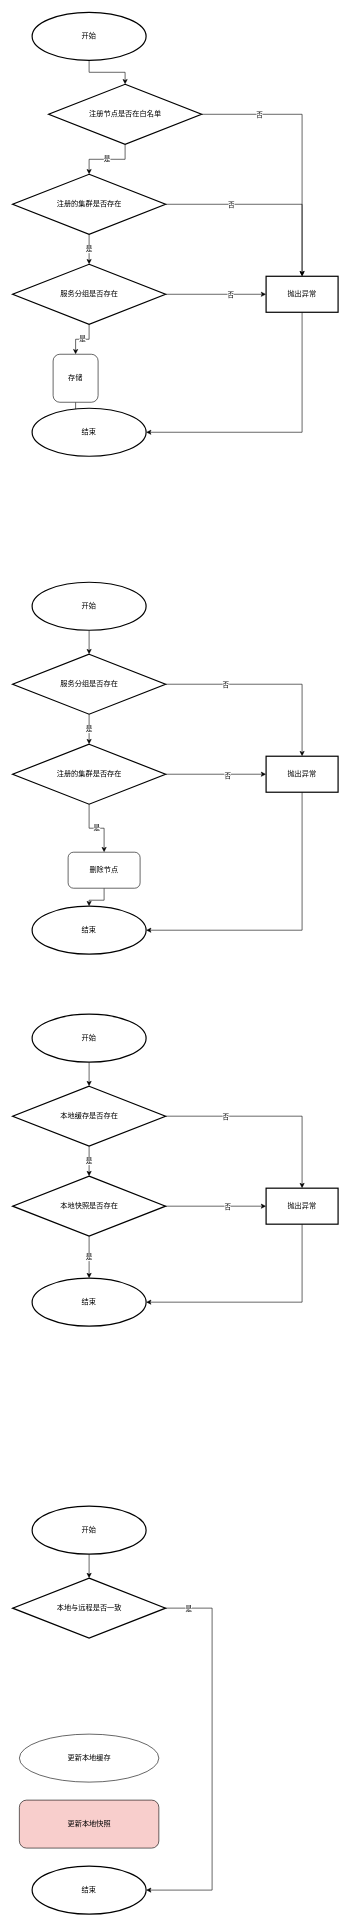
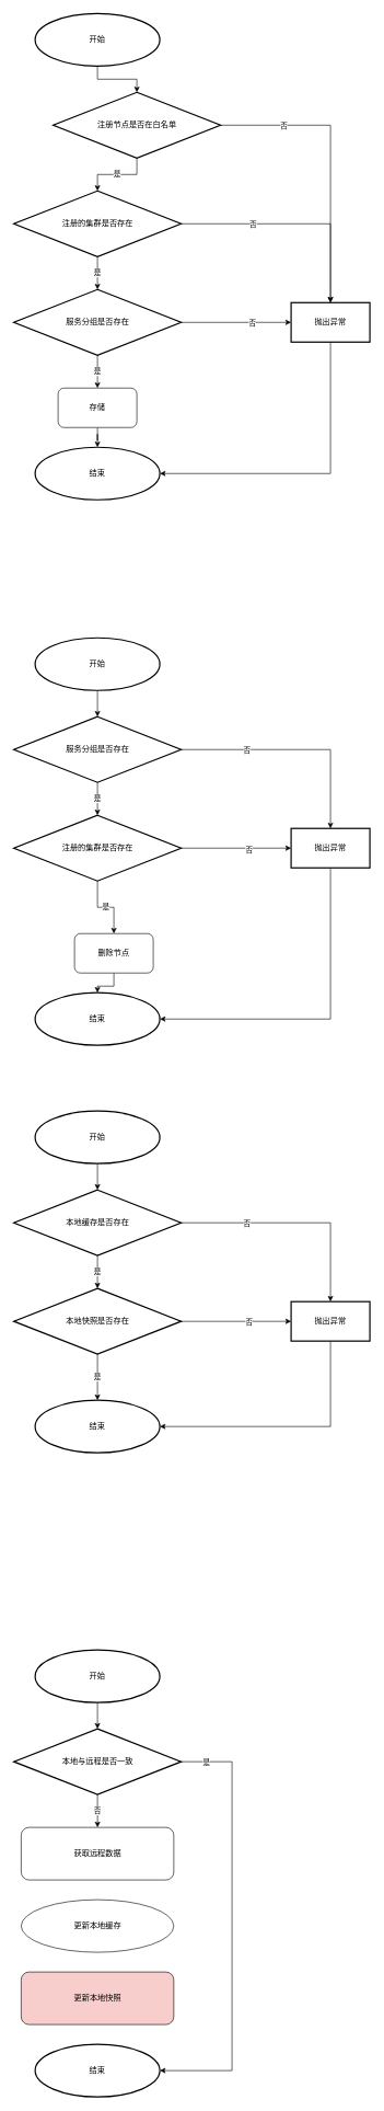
  <mxCell id="0" />
  <mxCell id="1" parent="0" />
  <mxCell id="2" value="" style="edgeStyle=orthogonalEdgeStyle;rounded=0;orthogonalLoop=1;jettySize=auto;html=1;" edge="1" parent="1" source="3" target="7"><mxGeometry relative="1" as="geometry" /></mxCell>
  <mxCell id="3" value="开始" style="strokeWidth=2;html=1;shape=mxgraph.flowchart.start_1;whiteSpace=wrap;" vertex="1" parent="1"><mxGeometry x="53" y="20" width="190" height="80" as="geometry" /></mxCell>
  <mxCell id="4" value="是" style="edgeStyle=orthogonalEdgeStyle;rounded=0;orthogonalLoop=1;jettySize=auto;html=1;" edge="1" parent="1" source="7" target="11"><mxGeometry relative="1" as="geometry" /></mxCell>
  <mxCell id="5" value="" style="edgeStyle=orthogonalEdgeStyle;rounded=0;orthogonalLoop=1;jettySize=auto;html=1;" edge="1" parent="1" source="7" target="20"><mxGeometry relative="1" as="geometry" /></mxCell>
  <mxCell id="6" value="否" style="edgeLabel;html=1;align=center;verticalAlign=middle;resizable=0;points=[];" vertex="1" connectable="0" parent="5"><mxGeometry x="-0.628" y="2" relative="1" as="geometry"><mxPoint x="15" y="2" as="offset" /></mxGeometry></mxCell>
  <mxCell id="7" value="注册节点是否在白名单" style="strokeWidth=2;html=1;shape=mxgraph.flowchart.decision;whiteSpace=wrap;" vertex="1" parent="1"><mxGeometry x="80.5" y="140" width="255" height="100" as="geometry" /></mxCell>
  <mxCell id="8" value="是" style="edgeStyle=orthogonalEdgeStyle;rounded=0;orthogonalLoop=1;jettySize=auto;html=1;" edge="1" parent="1" source="11" target="15"><mxGeometry relative="1" as="geometry" /></mxCell>
  <mxCell id="9" style="edgeStyle=orthogonalEdgeStyle;rounded=0;orthogonalLoop=1;jettySize=auto;html=1;" edge="1" parent="1" source="11" target="20"><mxGeometry relative="1" as="geometry" /></mxCell>
  <mxCell id="10" value="否" style="edgeLabel;html=1;align=center;verticalAlign=middle;resizable=0;points=[];" vertex="1" connectable="0" parent="9"><mxGeometry x="-0.45" y="2" relative="1" as="geometry"><mxPoint x="13" y="2" as="offset" /></mxGeometry></mxCell>
  <mxCell id="11" value="注册的集群是否存在" style="strokeWidth=2;html=1;shape=mxgraph.flowchart.decision;whiteSpace=wrap;" vertex="1" parent="1"><mxGeometry x="20.5" y="290" width="255" height="100" as="geometry" /></mxCell>
  <mxCell id="12" value="是" style="edgeStyle=orthogonalEdgeStyle;rounded=0;orthogonalLoop=1;jettySize=auto;html=1;" edge="1" parent="1" source="15" target="17"><mxGeometry relative="1" as="geometry" /></mxCell>
  <mxCell id="13" style="edgeStyle=orthogonalEdgeStyle;rounded=0;orthogonalLoop=1;jettySize=auto;html=1;entryX=0;entryY=0.5;entryDx=0;entryDy=0;" edge="1" parent="1" source="15" target="20"><mxGeometry relative="1" as="geometry" /></mxCell>
  <mxCell id="14" value="否" style="edgeLabel;html=1;align=center;verticalAlign=middle;resizable=0;points=[];" vertex="1" connectable="0" parent="13"><mxGeometry x="0.152" relative="1" as="geometry"><mxPoint x="12" as="offset" /></mxGeometry></mxCell>
  <mxCell id="15" value="服务分组是否存在" style="strokeWidth=2;html=1;shape=mxgraph.flowchart.decision;whiteSpace=wrap;" vertex="1" parent="1"><mxGeometry x="20.5" y="440" width="255" height="100" as="geometry" /></mxCell>
  <mxCell id="16" value="" style="edgeStyle=orthogonalEdgeStyle;rounded=0;orthogonalLoop=1;jettySize=auto;html=1;" edge="1" parent="1" source="17" target="18"><mxGeometry relative="1" as="geometry" /></mxCell>
- <mxCell id="17" value="存储" style="rounded=1;whiteSpace=wrap;html=1;" vertex="1" parent="1"><mxGeometry x="88" y="590" width="75" height="80" as="geometry" /></mxCell>
+ <mxCell id="17" value="存储" style="rounded=1;whiteSpace=wrap;html=1;" vertex="1" parent="1"><mxGeometry x="88" y="590" width="120" height="60" as="geometry" /></mxCell>
  <mxCell id="18" value="结束" style="strokeWidth=2;html=1;shape=mxgraph.flowchart.start_1;whiteSpace=wrap;" vertex="1" parent="1"><mxGeometry x="53" y="680" width="190" height="80" as="geometry" /></mxCell>
  <mxCell id="19" style="edgeStyle=orthogonalEdgeStyle;rounded=0;orthogonalLoop=1;jettySize=auto;html=1;entryX=1;entryY=0.5;entryDx=0;entryDy=0;entryPerimeter=0;" edge="1" parent="1" source="20" target="18"><mxGeometry relative="1" as="geometry"><Array as="points"><mxPoint x="503" y="720" /></Array></mxGeometry></mxCell>
  <mxCell id="20" value="抛出异常" style="whiteSpace=wrap;html=1;strokeWidth=2;" vertex="1" parent="1"><mxGeometry x="443" y="460" width="120" height="60" as="geometry" /></mxCell>
  <mxCell id="21" value="" style="edgeStyle=orthogonalEdgeStyle;rounded=0;orthogonalLoop=1;jettySize=auto;html=1;" edge="1" parent="1" source="22" target="26"><mxGeometry relative="1" as="geometry" /></mxCell>
  <mxCell id="22" value="开始" style="strokeWidth=2;html=1;shape=mxgraph.flowchart.start_1;whiteSpace=wrap;" vertex="1" parent="1"><mxGeometry x="53" y="970" width="190" height="80" as="geometry" /></mxCell>
  <mxCell id="23" value="是" style="edgeStyle=orthogonalEdgeStyle;rounded=0;orthogonalLoop=1;jettySize=auto;html=1;" edge="1" parent="1" source="26" target="30"><mxGeometry relative="1" as="geometry" /></mxCell>
  <mxCell id="24" value="" style="edgeStyle=orthogonalEdgeStyle;rounded=0;orthogonalLoop=1;jettySize=auto;html=1;" edge="1" parent="1" source="26" target="33"><mxGeometry relative="1" as="geometry" /></mxCell>
  <mxCell id="25" value="否" style="edgeLabel;html=1;align=center;verticalAlign=middle;resizable=0;points=[];" vertex="1" connectable="0" parent="24"><mxGeometry x="-0.427" y="-5" relative="1" as="geometry"><mxPoint y="-5" as="offset" /></mxGeometry></mxCell>
  <mxCell id="26" value="服务分组是否存在" style="strokeWidth=2;html=1;shape=mxgraph.flowchart.decision;whiteSpace=wrap;" vertex="1" parent="1"><mxGeometry x="20.5" y="1090" width="255" height="100" as="geometry" /></mxCell>
  <mxCell id="27" value="是" style="edgeStyle=orthogonalEdgeStyle;rounded=0;orthogonalLoop=1;jettySize=auto;html=1;entryX=0.5;entryY=0;entryDx=0;entryDy=0;" edge="1" parent="1" source="30" target="35"><mxGeometry relative="1" as="geometry"><mxPoint x="148" y="1390" as="targetPoint" /></mxGeometry></mxCell>
  <mxCell id="28" style="edgeStyle=orthogonalEdgeStyle;rounded=0;orthogonalLoop=1;jettySize=auto;html=1;" edge="1" parent="1" source="30" target="33"><mxGeometry relative="1" as="geometry" /></mxCell>
  <mxCell id="29" value="否" style="edgeLabel;html=1;align=center;verticalAlign=middle;resizable=0;points=[];" vertex="1" connectable="0" parent="28"><mxGeometry x="0.224" y="-1" relative="1" as="geometry"><mxPoint as="offset" /></mxGeometry></mxCell>
  <mxCell id="30" value="注册的集群是否存在" style="strokeWidth=2;html=1;shape=mxgraph.flowchart.decision;whiteSpace=wrap;" vertex="1" parent="1"><mxGeometry x="20.5" y="1240" width="255" height="100" as="geometry" /></mxCell>
  <mxCell id="31" value="结束" style="strokeWidth=2;html=1;shape=mxgraph.flowchart.start_1;whiteSpace=wrap;" vertex="1" parent="1"><mxGeometry x="53" y="1510" width="190" height="80" as="geometry" /></mxCell>
  <mxCell id="32" style="edgeStyle=orthogonalEdgeStyle;rounded=0;orthogonalLoop=1;jettySize=auto;html=1;entryX=1;entryY=0.5;entryDx=0;entryDy=0;entryPerimeter=0;" edge="1" parent="1" source="33" target="31"><mxGeometry relative="1" as="geometry"><Array as="points"><mxPoint x="503" y="1550" /></Array></mxGeometry></mxCell>
  <mxCell id="33" value="抛出异常" style="whiteSpace=wrap;html=1;strokeWidth=2;" vertex="1" parent="1"><mxGeometry x="443" y="1260" width="120" height="60" as="geometry" /></mxCell>
  <mxCell id="34" value="" style="edgeStyle=orthogonalEdgeStyle;rounded=0;orthogonalLoop=1;jettySize=auto;html=1;" edge="1" parent="1" source="35" target="31"><mxGeometry relative="1" as="geometry" /></mxCell>
  <mxCell id="35" value="删除节点" style="rounded=1;whiteSpace=wrap;html=1;" vertex="1" parent="1"><mxGeometry x="113" y="1420" width="120" height="60" as="geometry" /></mxCell>
  <mxCell id="36" value="" style="edgeStyle=orthogonalEdgeStyle;rounded=0;orthogonalLoop=1;jettySize=auto;html=1;" edge="1" parent="1" source="37" target="41"><mxGeometry relative="1" as="geometry" /></mxCell>
  <mxCell id="37" value="开始" style="strokeWidth=2;html=1;shape=mxgraph.flowchart.start_1;whiteSpace=wrap;" vertex="1" parent="1"><mxGeometry x="53" y="1690" width="190" height="80" as="geometry" /></mxCell>
  <mxCell id="38" value="是" style="edgeStyle=orthogonalEdgeStyle;rounded=0;orthogonalLoop=1;jettySize=auto;html=1;" edge="1" parent="1" source="41" target="45"><mxGeometry relative="1" as="geometry" /></mxCell>
  <mxCell id="39" value="" style="edgeStyle=orthogonalEdgeStyle;rounded=0;orthogonalLoop=1;jettySize=auto;html=1;" edge="1" parent="1" source="41" target="48"><mxGeometry relative="1" as="geometry" /></mxCell>
  <mxCell id="40" value="否" style="edgeLabel;html=1;align=center;verticalAlign=middle;resizable=0;points=[];" vertex="1" connectable="0" parent="39"><mxGeometry x="-0.427" y="-5" relative="1" as="geometry"><mxPoint y="-5" as="offset" /></mxGeometry></mxCell>
  <mxCell id="41" value="本地缓存是否存在" style="strokeWidth=2;html=1;shape=mxgraph.flowchart.decision;whiteSpace=wrap;" vertex="1" parent="1"><mxGeometry x="20.5" y="1810" width="255" height="100" as="geometry" /></mxCell>
  <mxCell id="42" value="是" style="edgeStyle=orthogonalEdgeStyle;rounded=0;orthogonalLoop=1;jettySize=auto;html=1;entryX=0.5;entryY=0;entryDx=0;entryDy=0;" edge="1" parent="1" source="45"><mxGeometry relative="1" as="geometry"><mxPoint x="148" y="2130" as="targetPoint" /></mxGeometry></mxCell>
  <mxCell id="43" style="edgeStyle=orthogonalEdgeStyle;rounded=0;orthogonalLoop=1;jettySize=auto;html=1;" edge="1" parent="1" source="45" target="48"><mxGeometry relative="1" as="geometry" /></mxCell>
  <mxCell id="44" value="否" style="edgeLabel;html=1;align=center;verticalAlign=middle;resizable=0;points=[];" vertex="1" connectable="0" parent="43"><mxGeometry x="0.224" y="-1" relative="1" as="geometry"><mxPoint as="offset" /></mxGeometry></mxCell>
  <mxCell id="45" value="本地快照是否存在" style="strokeWidth=2;html=1;shape=mxgraph.flowchart.decision;whiteSpace=wrap;" vertex="1" parent="1"><mxGeometry x="20.5" y="1960" width="255" height="100" as="geometry" /></mxCell>
  <mxCell id="46" value="结束" style="strokeWidth=2;html=1;shape=mxgraph.flowchart.start_1;whiteSpace=wrap;" vertex="1" parent="1"><mxGeometry x="53" y="2130" width="190" height="80" as="geometry" /></mxCell>
  <mxCell id="47" style="edgeStyle=orthogonalEdgeStyle;rounded=0;orthogonalLoop=1;jettySize=auto;html=1;entryX=1;entryY=0.5;entryDx=0;entryDy=0;entryPerimeter=0;" edge="1" parent="1" source="48" target="46"><mxGeometry relative="1" as="geometry"><Array as="points"><mxPoint x="503" y="2170" /></Array></mxGeometry></mxCell>
  <mxCell id="48" value="抛出异常" style="whiteSpace=wrap;html=1;strokeWidth=2;" vertex="1" parent="1"><mxGeometry x="443" y="1980" width="120" height="60" as="geometry" /></mxCell>
  <mxCell id="49" value="" style="edgeStyle=orthogonalEdgeStyle;rounded=0;orthogonalLoop=1;jettySize=auto;html=1;" edge="1" parent="1" source="50" target="54"><mxGeometry relative="1" as="geometry" /></mxCell>
  <mxCell id="50" value="开始" style="strokeWidth=2;html=1;shape=mxgraph.flowchart.start_1;whiteSpace=wrap;" vertex="1" parent="1"><mxGeometry x="53" y="2510" width="190" height="80" as="geometry" /></mxCell>
+ <mxCell id="51" value="否" style="edgeStyle=orthogonalEdgeStyle;rounded=0;orthogonalLoop=1;jettySize=auto;html=1;" edge="1" parent="1" source="54" target="56"><mxGeometry relative="1" as="geometry" /></mxCell>
  <mxCell id="52" style="edgeStyle=orthogonalEdgeStyle;rounded=0;orthogonalLoop=1;jettySize=auto;html=1;exitX=1;exitY=0.5;exitDx=0;exitDy=0;exitPerimeter=0;entryX=1;entryY=0.5;entryDx=0;entryDy=0;entryPerimeter=0;" edge="1" parent="1" source="54" target="55"><mxGeometry relative="1" as="geometry"><Array as="points"><mxPoint x="353" y="2680" /><mxPoint x="353" y="3150" /></Array></mxGeometry></mxCell>
  <mxCell id="53" value="是" style="edgeLabel;html=1;align=center;verticalAlign=middle;resizable=0;points=[];" vertex="1" connectable="0" parent="52"><mxGeometry x="-0.853" y="2" relative="1" as="geometry"><mxPoint x="-10" y="2" as="offset" /></mxGeometry></mxCell>
  <mxCell id="54" value="本地与远程是否一致" style="strokeWidth=2;html=1;shape=mxgraph.flowchart.decision;whiteSpace=wrap;" vertex="1" parent="1"><mxGeometry x="20.5" y="2630" width="255" height="100" as="geometry" /></mxCell>
  <mxCell id="55" value="结束" style="strokeWidth=2;html=1;shape=mxgraph.flowchart.start_1;whiteSpace=wrap;" vertex="1" parent="1"><mxGeometry x="53" y="3110" width="190" height="80" as="geometry" /></mxCell>
+ <mxCell id="56" value="获取远程数据" style="rounded=1;whiteSpace=wrap;html=1;" vertex="1" parent="1"><mxGeometry x="31.75" y="2780" width="232.5" height="80" as="geometry" /></mxCell>
  <mxCell id="57" value="更新本地缓存" style="ellipse;whiteSpace=wrap;html=1;" vertex="1" parent="1"><mxGeometry x="31.75" y="2890" width="232.5" height="80" as="geometry" /></mxCell>
  <mxCell id="58" value="更新本地快照" style="rounded=1;whiteSpace=wrap;html=1;fillColor=#f8cecc;" vertex="1" parent="1"><mxGeometry x="31.75" y="3000" width="232.5" height="80" as="geometry" /></mxCell>
